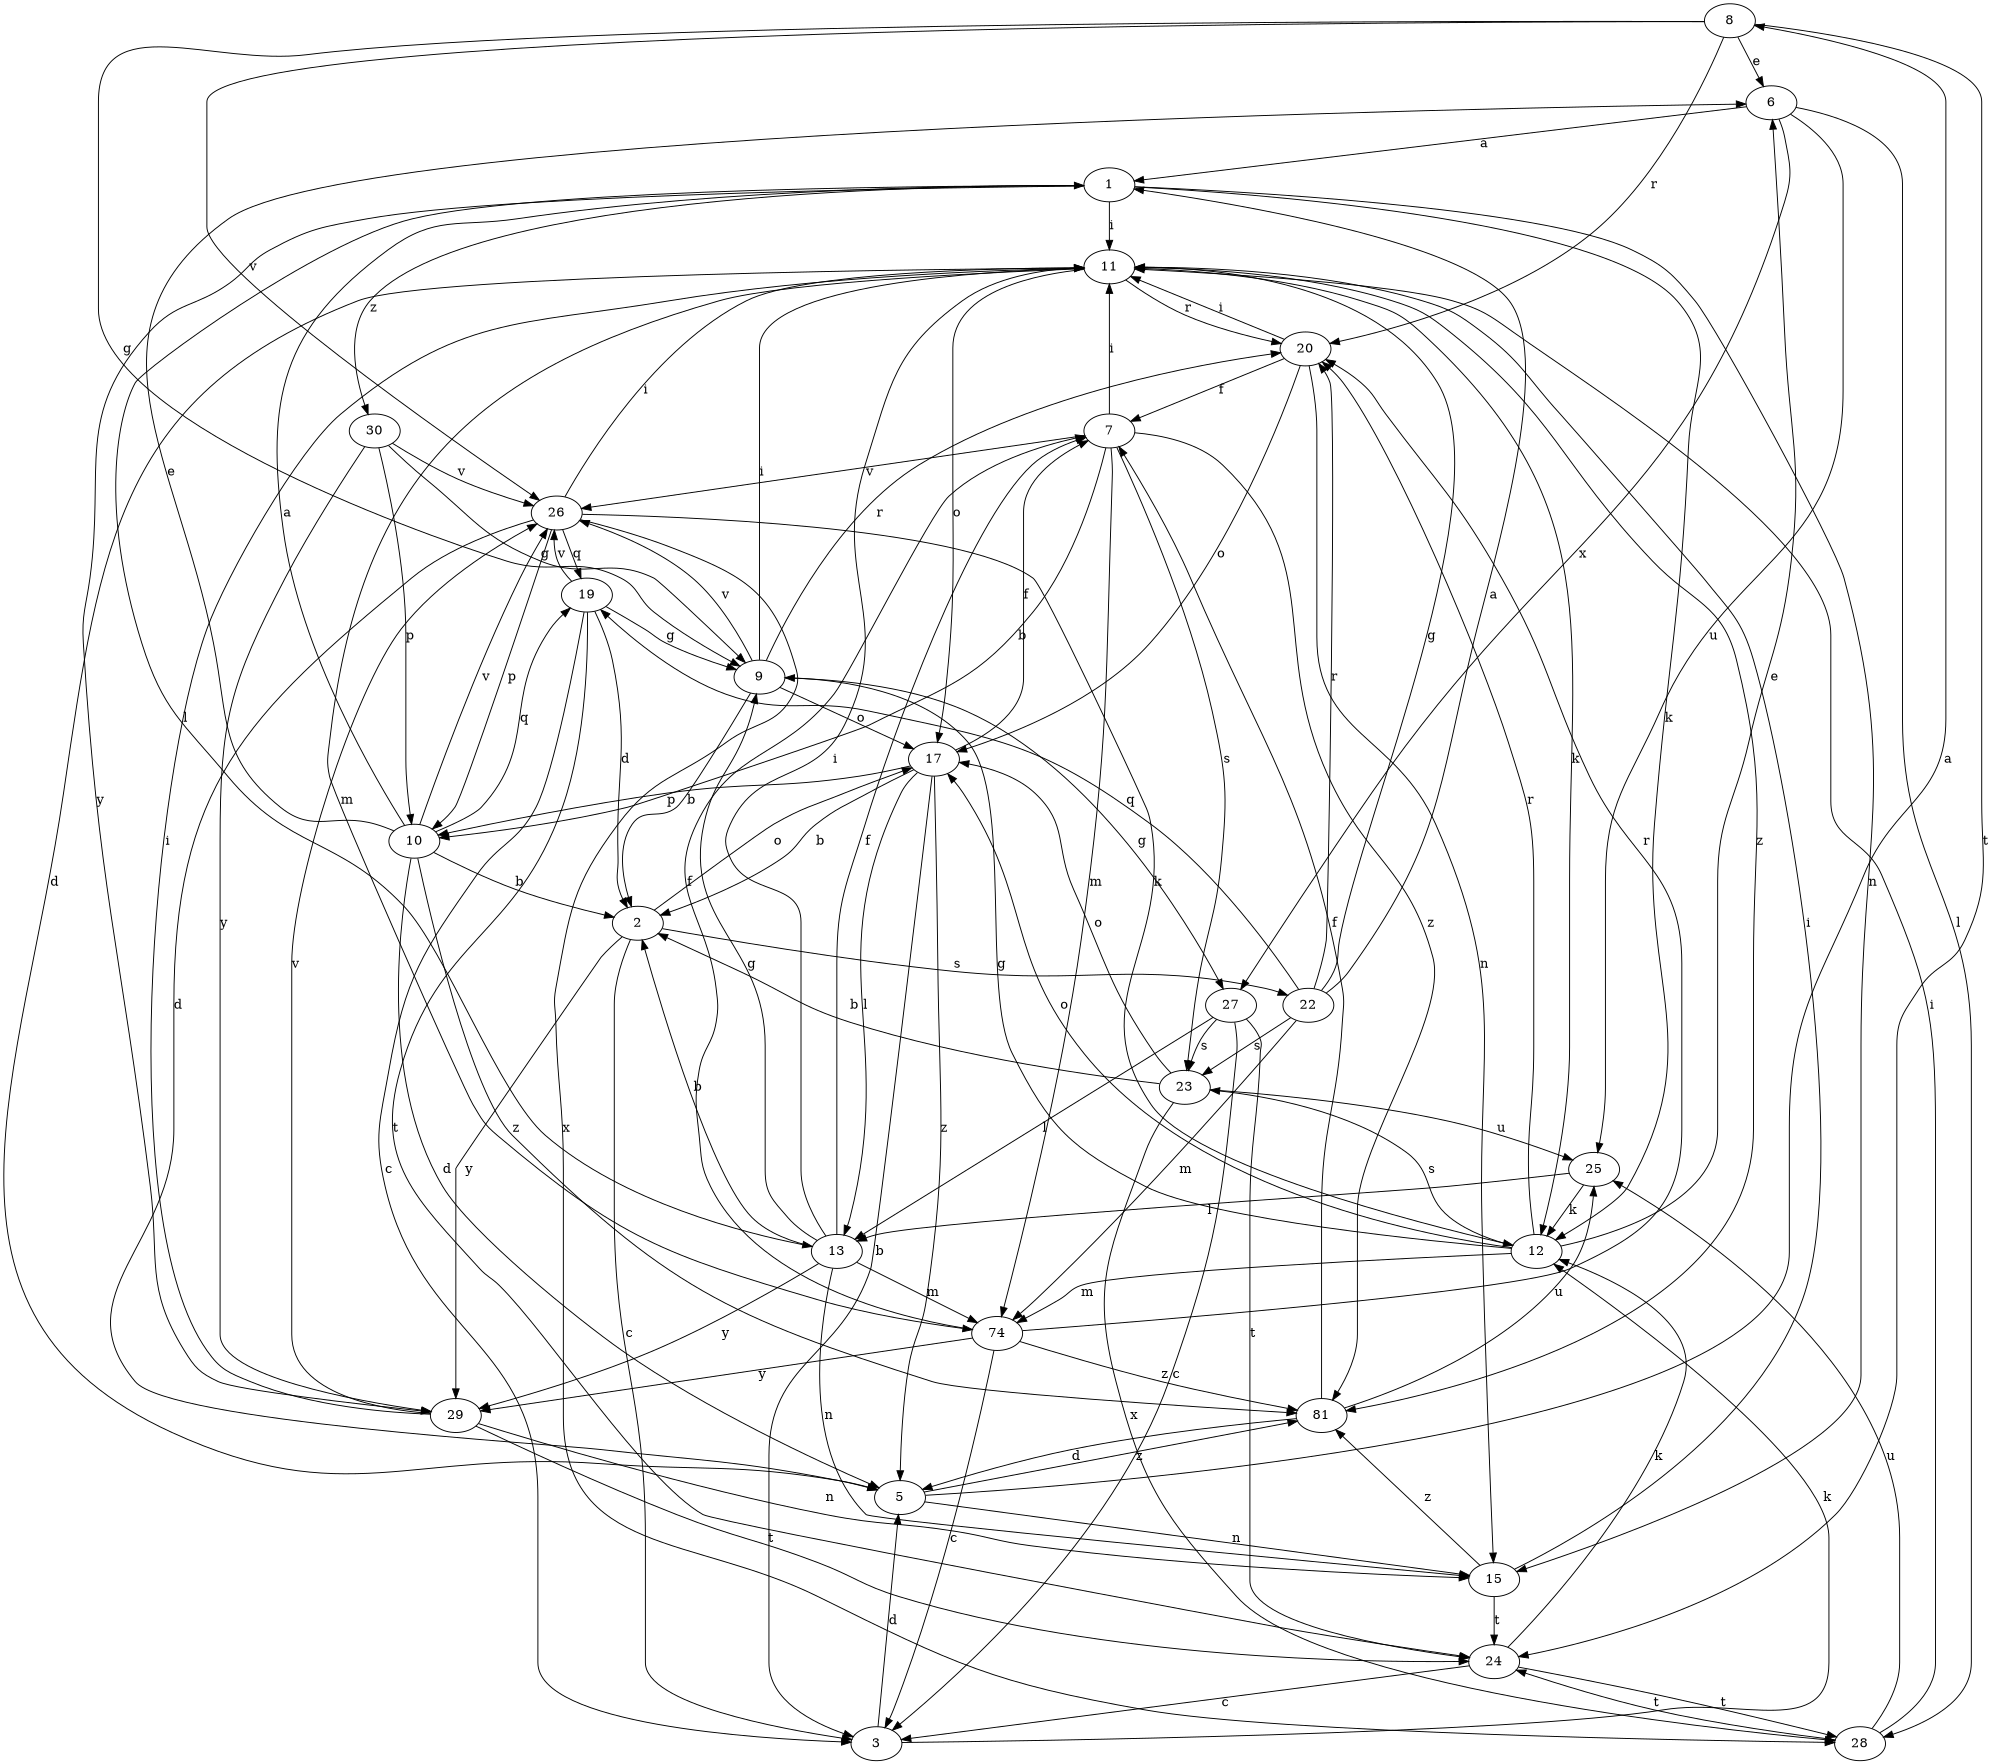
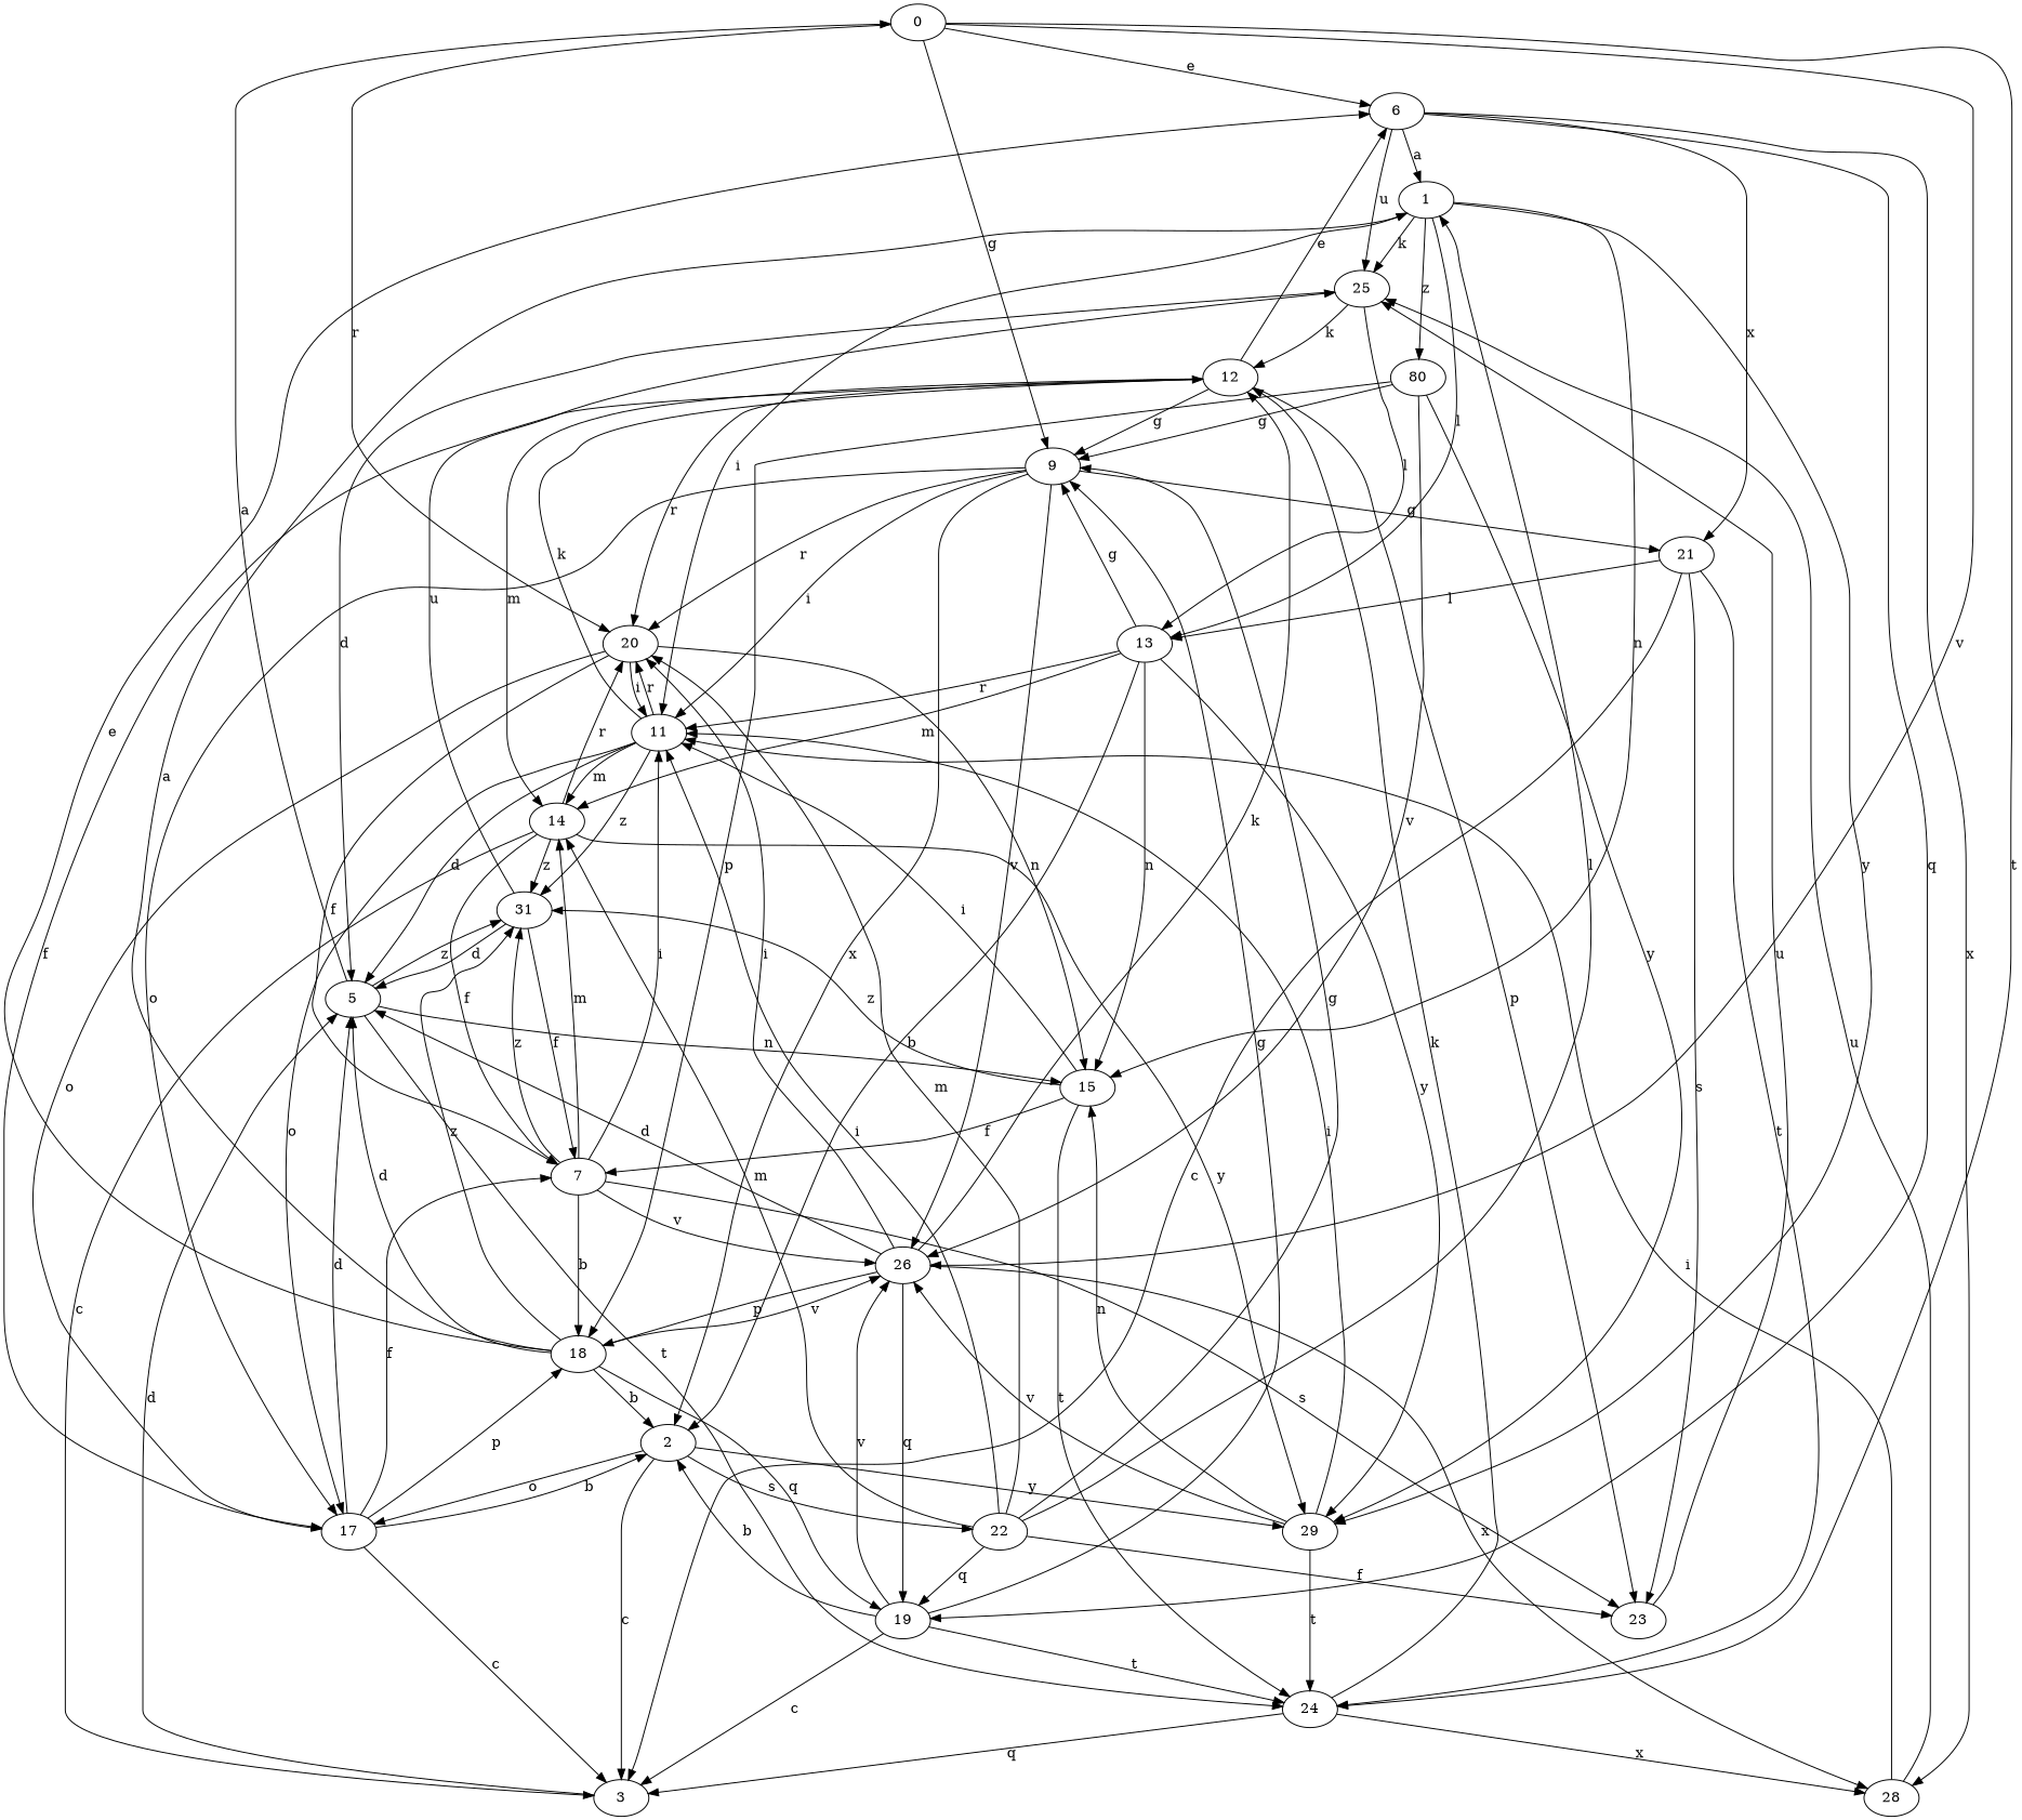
  strict digraph {
-   0 [label=8]
+   0
    6
    9
    20
    24
    26
    1
    19
    25
-   27
+   27 [label=21]
    28
    11
    2
    17
    15
    7
    12
    3
    5
-   18 [label=10]
+   18
    13
    29
-   30
-   31 [label=81]
-   14 [label=74]
+   30 [label=80]
+   31
+   14
    23
    22
    0 -> 6 [label=e]
    0 -> 9 [label=g]
    0 -> 20 [label=r]
    0 -> 24 [label=t]
    0 -> 26 [label=v]
    6 -> 1 [label=a]
+   6 -> 19 [label=q]
    6 -> 25 [label=u]
    6 -> 27 [label=x]
-   6 -> 28 [label=l]
+   6 -> 28 [label=x]
    9 -> 20 [label=r]
    9 -> 26 [label=v]
    9 -> 27 [label=g]
    9 -> 11 [label=i]
-   9 -> 2 [label=b]
+   9 -> 2 [label=x]
    9 -> 17 [label=o]
    20 -> 11 [label=i]
    20 -> 17 [label=o]
    20 -> 15 [label=n]
    20 -> 7 [label=f]
-   24 -> 28 [label=t]
+   24 -> 28 [label=x]
    24 -> 12 [label=k]
-   24 -> 3 [label=c]
+   24 -> 3 [label=q]
    26 -> 19 [label=q]
    26 -> 28 [label=x]
-   26 -> 11 [label=i]
+   26 -> 20 [label=i]
    26 -> 12 [label=k]
    26 -> 5 [label=d]
    26 -> 18 [label=p]
    1 -> 11 [label=i]
    1 -> 15 [label=n]
-   1 -> 12 [label=k]
+   1 -> 25 [label=k]
    1 -> 13 [label=l]
    1 -> 29 [label=y]
    1 -> 30 [label=z]
    19 -> 9 [label=g]
    19 -> 24 [label=t]
    19 -> 26 [label=v]
-   19 -> 2 [label=d]
+   19 -> 2 [label=b]
    19 -> 3 [label=c]
    25 -> 12 [label=k]
+   25 -> 5 [label=d]
    25 -> 13 [label=l]
    27 -> 24 [label=t]
    27 -> 3 [label=c]
    27 -> 13 [label=l]
    27 -> 23 [label=s]
-   28 -> 24 [label=t]
+   5 -> 24 [label=t]
    28 -> 25 [label=u]
    28 -> 11 [label=i]
    11 -> 20 [label=r]
    11 -> 17 [label=o]
    11 -> 12 [label=k]
    11 -> 5 [label=d]
    11 -> 31 [label=z]
    11 -> 14 [label=m]
    2 -> 17 [label=o]
    2 -> 3 [label=c]
    2 -> 29 [label=y]
    2 -> 22 [label=s]
    17 -> 2 [label=b]
    17 -> 7 [label=f]
-   17 -> 3 [label=b]
-   17 -> 5 [label=z]
+   17 -> 3 [label=c]
+   17 -> 5 [label=d]
    17 -> 18 [label=p]
-   17 -> 13 [label=l]
    15 -> 24 [label=t]
    15 -> 11 [label=i]
    15 -> 31 [label=z]
    7 -> 26 [label=v]
    7 -> 11 [label=i]
    7 -> 18 [label=b]
    7 -> 31 [label=z]
    7 -> 14 [label=m]
    7 -> 23 [label=s]
    12 -> 6 [label=e]
    12 -> 9 [label=g]
    12 -> 20 [label=r]
-   12 -> 17 [label=o]
+   12 -> 17 [label=f]
    12 -> 14 [label=m]
-   12 -> 23 [label=s]
-   3 -> 12 [label=k]
+   12 -> 23 [label=p]
    3 -> 5 [label=d]
    5 -> 0 [label=a]
    5 -> 15 [label=n]
    5 -> 31 [label=z]
    18 -> 6 [label=e]
    18 -> 26 [label=v]
    18 -> 1 [label=a]
    18 -> 19 [label=q]
    18 -> 2 [label=b]
    18 -> 5 [label=d]
    18 -> 31 [label=z]
    13 -> 9 [label=g]
-   13 -> 11 [label=i]
+   13 -> 11 [label=r]
    13 -> 2 [label=b]
    13 -> 15 [label=n]
-   13 -> 7 [label=f]
+   15 -> 7 [label=f]
    13 -> 29 [label=y]
    13 -> 14 [label=m]
    29 -> 24 [label=t]
    29 -> 26 [label=v]
    29 -> 11 [label=i]
    29 -> 15 [label=n]
    30 -> 9 [label=g]
    30 -> 26 [label=v]
    30 -> 18 [label=p]
    30 -> 29 [label=y]
    31 -> 25 [label=u]
    31 -> 7 [label=f]
    31 -> 5 [label=d]
    14 -> 20 [label=r]
    14 -> 7 [label=f]
    14 -> 3 [label=c]
    14 -> 29 [label=y]
    14 -> 31 [label=z]
    23 -> 25 [label=u]
-   23 -> 28 [label=x]
-   23 -> 2 [label=b]
-   23 -> 17 [label=o]
-   22 -> 20 [label=r]
-   22 -> 1 [label=a]
+   22 -> 9 [label=g]
+   22 -> 20 [label=m]
+   22 -> 1 [label=l]
    22 -> 19 [label=q]
-   22 -> 11 [label=g]
+   22 -> 11 [label=i]
    22 -> 14 [label=m]
-   22 -> 23 [label=s]
+   22 -> 23 [label=f]
  }
